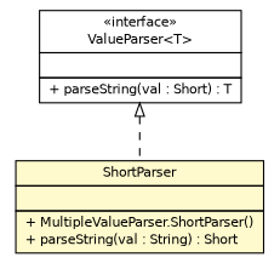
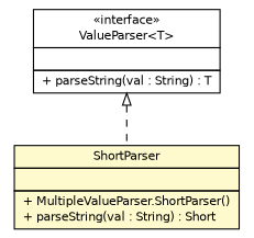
  digraph {
    nodesep=0.25
    ranksep=0.5
    node [fontcolor=black fontname=Helvetica fontsize=10.0 shape=plaintext]
    n1 [label=<<table title="com.vectorprint.configuration.parameters.MultipleValueParser.ShortParser" border="0" cellborder="1" cellspacing="0" cellpadding="2" port="p" bgcolor="lemonChiffon" href="./MultipleValueParser.ShortParser.html"> 		<tr><td><table border="0" cellspacing="0" cellpadding="1"> <tr><td align="center" balign="center"> ShortParser </td></tr> 		</table></td></tr> 		<tr><td><table border="0" cellspacing="0" cellpadding="1"> <tr><td align="left" balign="left">  </td></tr> 		</table></td></tr> 		<tr><td><table border="0" cellspacing="0" cellpadding="1"> <tr><td align="left" balign="left"> + MultipleValueParser.ShortParser() </td></tr> <tr><td align="left" balign="left"> + parseString(val : String) : Short </td></tr> 		</table></td></tr> 		</table>>]
-   n2 [label=<<table title="com.vectorprint.configuration.parameters.ValueParser" border="0" cellborder="1" cellspacing="0" cellpadding="2" port="p" href="./ValueParser.html"> 		<tr><td><table border="0" cellspacing="0" cellpadding="1"> <tr><td align="center" balign="center"> &#171;interface&#187; </td></tr> <tr><td align="center" balign="center"> ValueParser&lt;T&gt; </td></tr> 		</table></td></tr> 		<tr><td><table border="0" cellspacing="0" cellpadding="1"> <tr><td align="left" balign="left">  </td></tr> 		</table></td></tr> 		<tr><td><table border="0" cellspacing="0" cellpadding="1"> <tr><td align="left" balign="left"> + parseString(val : Short) : T </td></tr> 		</table></td></tr> 		</table>>]
+   n2 [label=<<table title="com.vectorprint.configuration.parameters.ValueParser" border="0" cellborder="1" cellspacing="0" cellpadding="2" port="p" href="./ValueParser.html"> 		<tr><td><table border="0" cellspacing="0" cellpadding="1"> <tr><td align="center" balign="center"> &#171;interface&#187; </td></tr> <tr><td align="center" balign="center"> ValueParser&lt;T&gt; </td></tr> 		</table></td></tr> 		<tr><td><table border="0" cellspacing="0" cellpadding="1"> <tr><td align="left" balign="left">  </td></tr> 		</table></td></tr> 		<tr><td><table border="0" cellspacing="0" cellpadding="1"> <tr><td align="left" balign="left"> + parseString(val : String) : T </td></tr> 		</table></td></tr> 		</table>>]
    n2 -> n1 [arrowtail=empty dir=back fontname=Helvetica fontsize=10 headport=p labelfontname=Helvetica labelfontsize=10 style=dashed tailport=p]
  }
